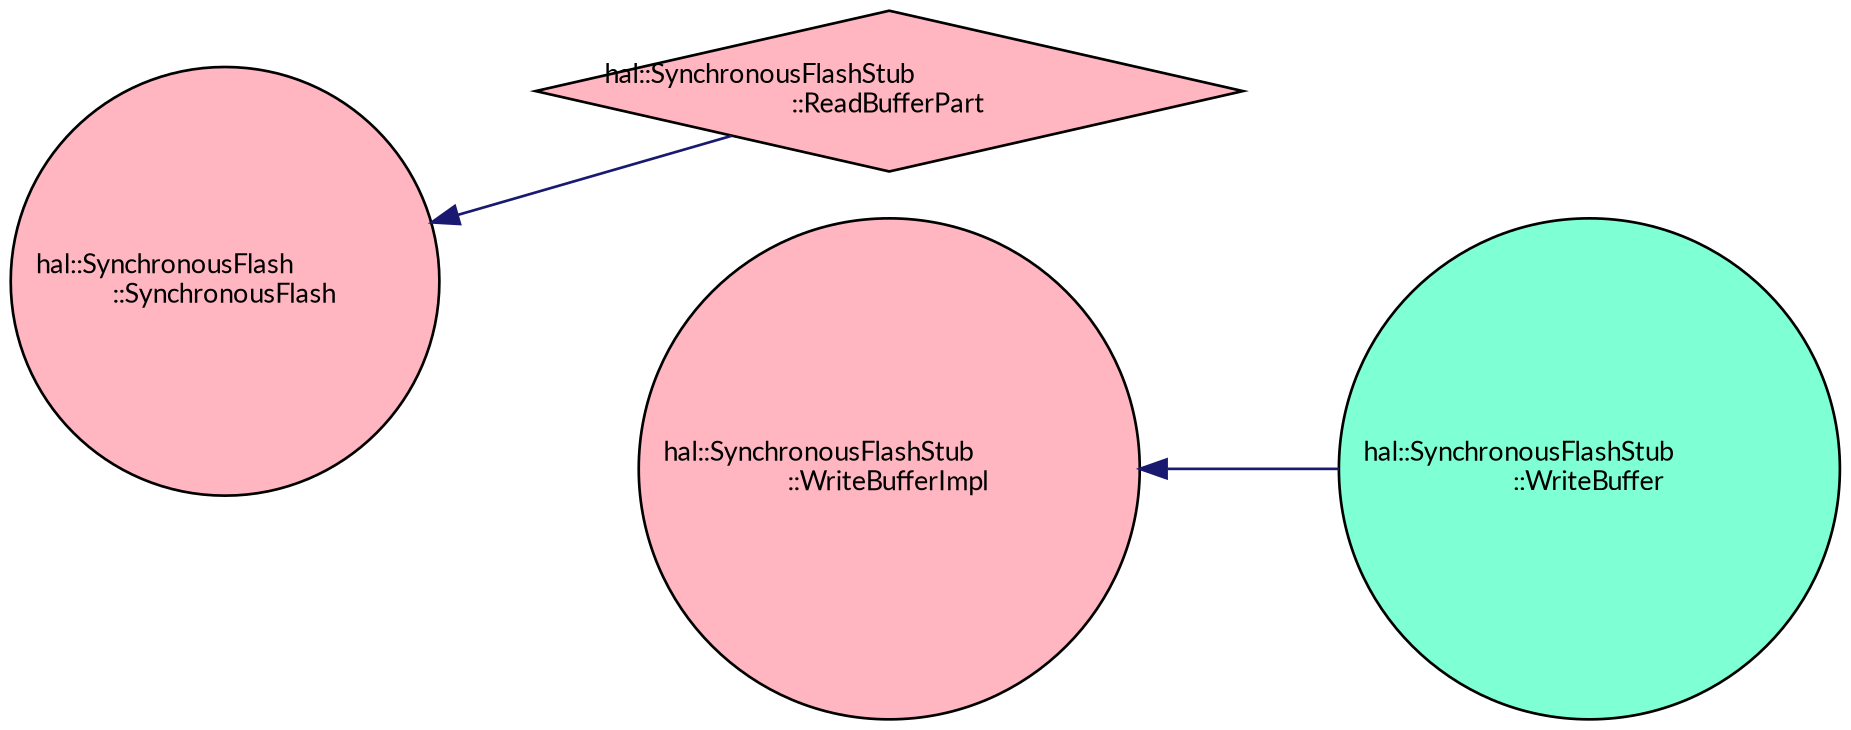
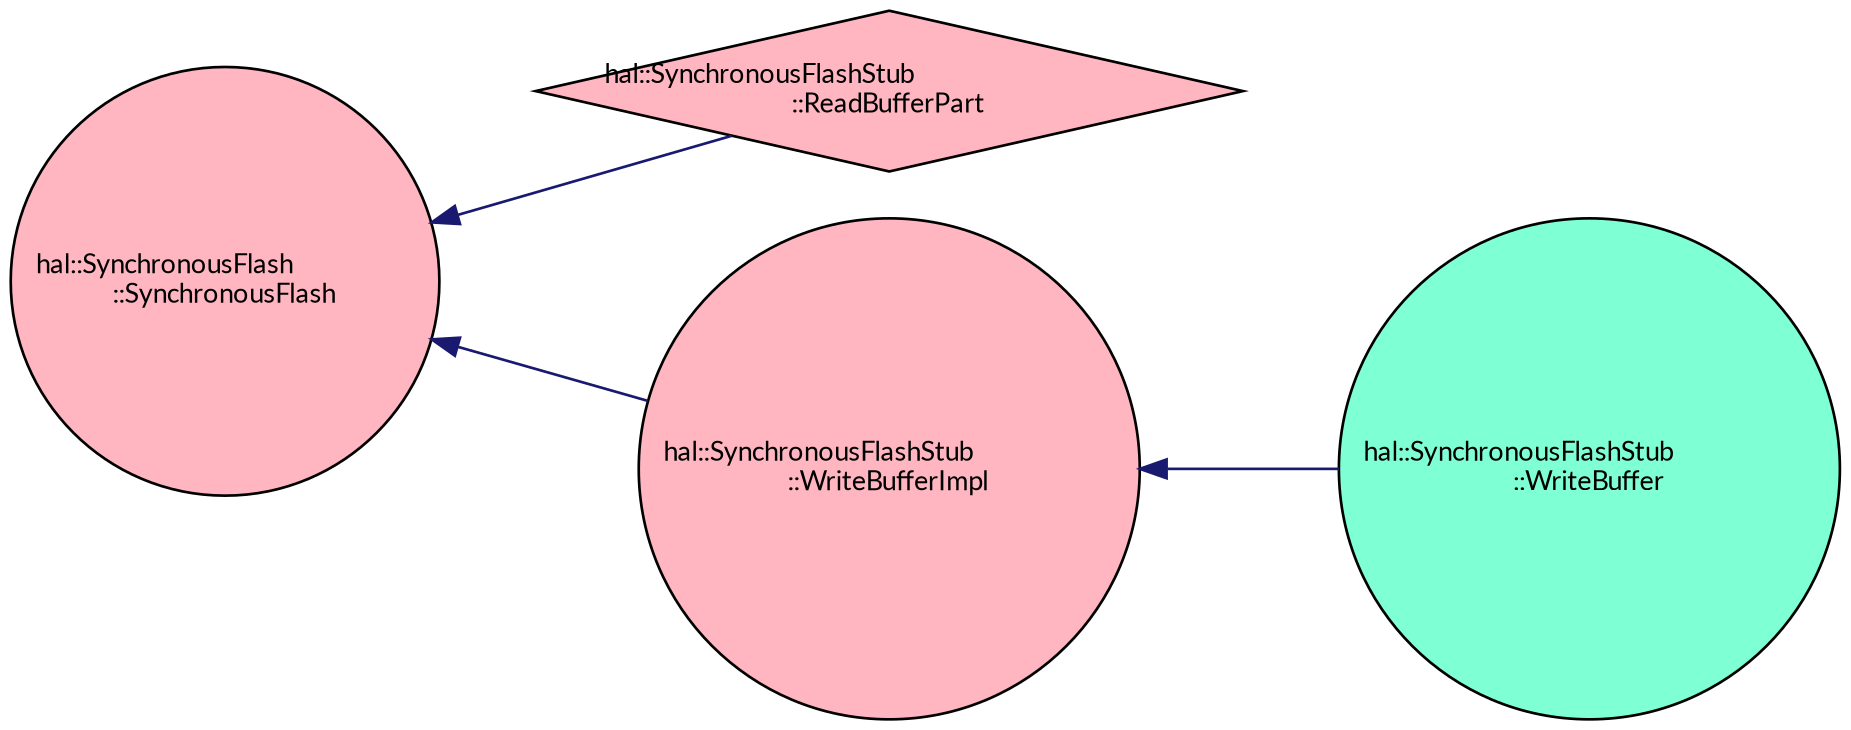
  digraph {
    fontname=Lato
    rankdir=LR
    node [color=black fillcolor=lightpink fontname=Lato fontsize=10 shape=circle style=filled]
    edge [color=midnightblue dir=back fontname=Lato fontsize=10 labelfontname=Helvetica labelfontsize=10 style=solid]
    n1 [fontcolor=black height=0.2 label="hal::SynchronousFlash\l::SynchronousFlash" width=0.4]
    n2 [height=0.2 label="hal::SynchronousFlashStub\l::ReadBufferPart" shape=diamond width=0.4]
    n3 [height=0.2 label="hal::SynchronousFlashStub\l::WriteBufferImpl" width=0.4]
    n4 [fillcolor=aquamarine height=0.2 label="hal::SynchronousFlashStub\l::WriteBuffer" width=0.4]
    n1 -> n2
+   n1 -> n3
    n3 -> n4
  }
